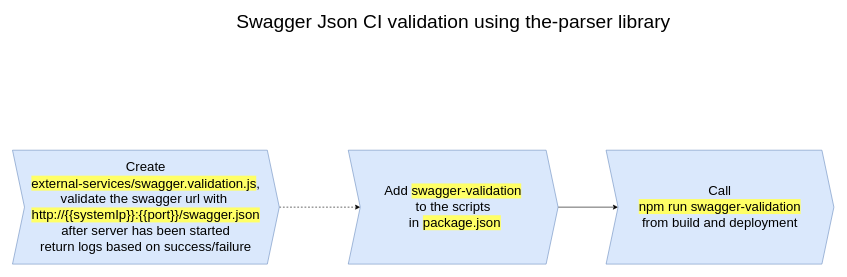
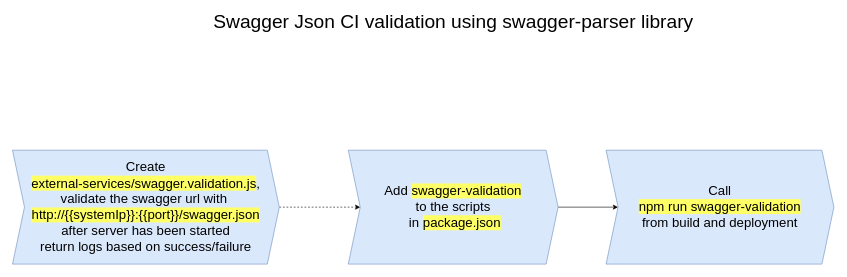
  <mxCell id="0" />
  <mxCell id="1" parent="0" />
  <mxCell id="2" style="edgeStyle=orthogonalEdgeStyle;rounded=0;orthogonalLoop=1;jettySize=auto;html=1;exitX=1;exitY=0.5;exitDx=0;exitDy=0;dashed=1;" parent="1" source="3" target="5" edge="1"><mxGeometry relative="1" as="geometry" /></mxCell>
  <mxCell id="3" value="&lt;font style=&quot;font-size: 22px&quot;&gt;Create &lt;br&gt;&lt;span style=&quot;background-color: rgb(255 , 255 , 102)&quot;&gt;external-services/swagger.validation.js&lt;/span&gt;,&lt;br&gt;validate the swagger url with&amp;nbsp;&lt;br&gt;&lt;span style=&quot;background-color: rgb(255 , 255 , 102)&quot;&gt;http://{{systemIp}}:{{port}}/swagger.json&lt;/span&gt;&lt;br&gt;after server has been started&lt;br&gt;return logs based on success/failure&lt;/font&gt;" style="shape=step;perimeter=stepPerimeter;whiteSpace=wrap;html=1;fixedSize=1;fillColor=#dae8fc;strokeColor=#6c8ebf;" parent="1" vertex="1"><mxGeometry x="20" y="250" width="445" height="190" as="geometry" /></mxCell>
  <mxCell id="4" style="edgeStyle=orthogonalEdgeStyle;rounded=0;orthogonalLoop=1;jettySize=auto;html=1;exitX=1;exitY=0.5;exitDx=0;exitDy=0;entryX=0;entryY=0.5;entryDx=0;entryDy=0;" parent="1" source="5" target="6" edge="1"><mxGeometry relative="1" as="geometry" /></mxCell>
  <mxCell id="5" value="&lt;font style=&quot;font-size: 22px&quot;&gt;Add &lt;span style=&quot;background-color: rgb(255 , 255 , 102)&quot;&gt;swagger-validation&lt;/span&gt;&lt;br&gt;to the scripts&lt;br&gt;&amp;nbsp;in &lt;span style=&quot;background-color: rgb(255 , 255 , 102)&quot;&gt;package.json&lt;/span&gt;&lt;/font&gt;" style="shape=step;perimeter=stepPerimeter;whiteSpace=wrap;html=1;fixedSize=1;fillColor=#dae8fc;strokeColor=#6c8ebf;" parent="1" vertex="1"><mxGeometry x="580" y="250" width="350" height="190" as="geometry" /></mxCell>
  <mxCell id="6" value="&lt;font style=&quot;font-size: 22px&quot;&gt;Call &lt;br&gt;&lt;span style=&quot;background-color: rgb(255 , 255 , 102)&quot;&gt;npm run swagger-validation &lt;/span&gt;&lt;br&gt;from build and deployment&lt;/font&gt;" style="shape=step;perimeter=stepPerimeter;whiteSpace=wrap;html=1;fixedSize=1;fillColor=#dae8fc;strokeColor=#6c8ebf;" parent="1" vertex="1"><mxGeometry x="1010" y="250" width="380" height="190" as="geometry" /></mxCell>
- <mxCell id="7" value="&lt;font style=&quot;font-size: 32px&quot;&gt;Swagger Json CI validation using the-parser library&lt;/font&gt;" style="text;html=1;align=center;verticalAlign=middle;resizable=0;points=[];autosize=1;strokeColor=none;fontColor=#000000;" parent="1" vertex="1"><mxGeometry x="345" y="20" width="820" height="30" as="geometry" /></mxCell>
+ <mxCell id="7" value="&lt;font style=&quot;font-size: 32px&quot;&gt;Swagger Json CI validation using swagger-parser library&lt;/font&gt;" style="text;html=1;align=center;verticalAlign=middle;resizable=0;points=[];autosize=1;strokeColor=none;fontColor=#000000;" parent="1" vertex="1"><mxGeometry x="345" y="20" width="820" height="30" as="geometry" /></mxCell>
